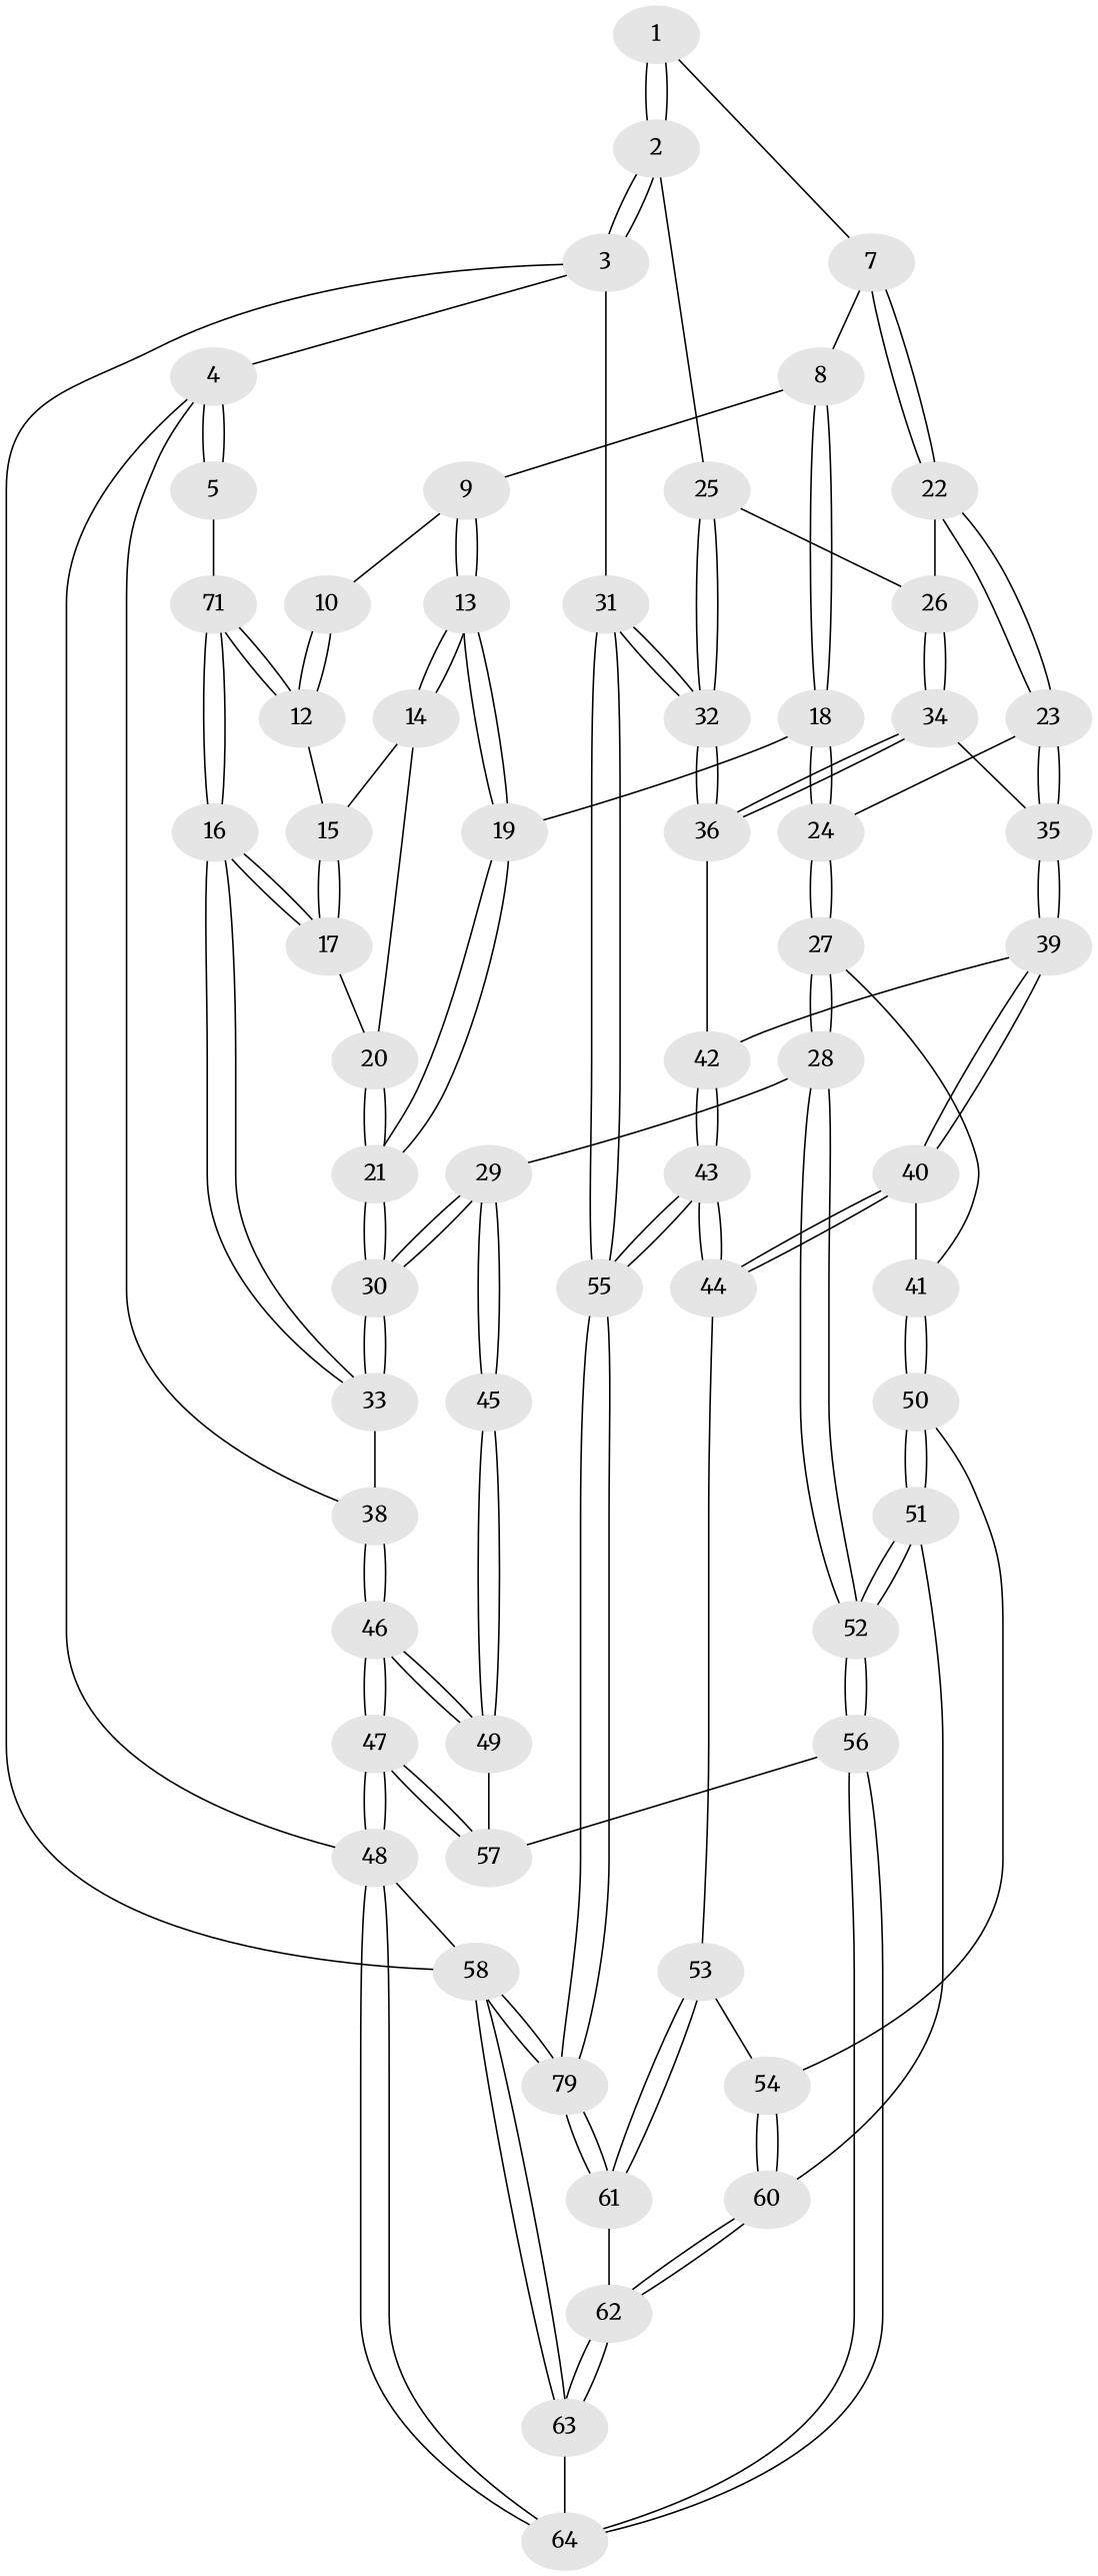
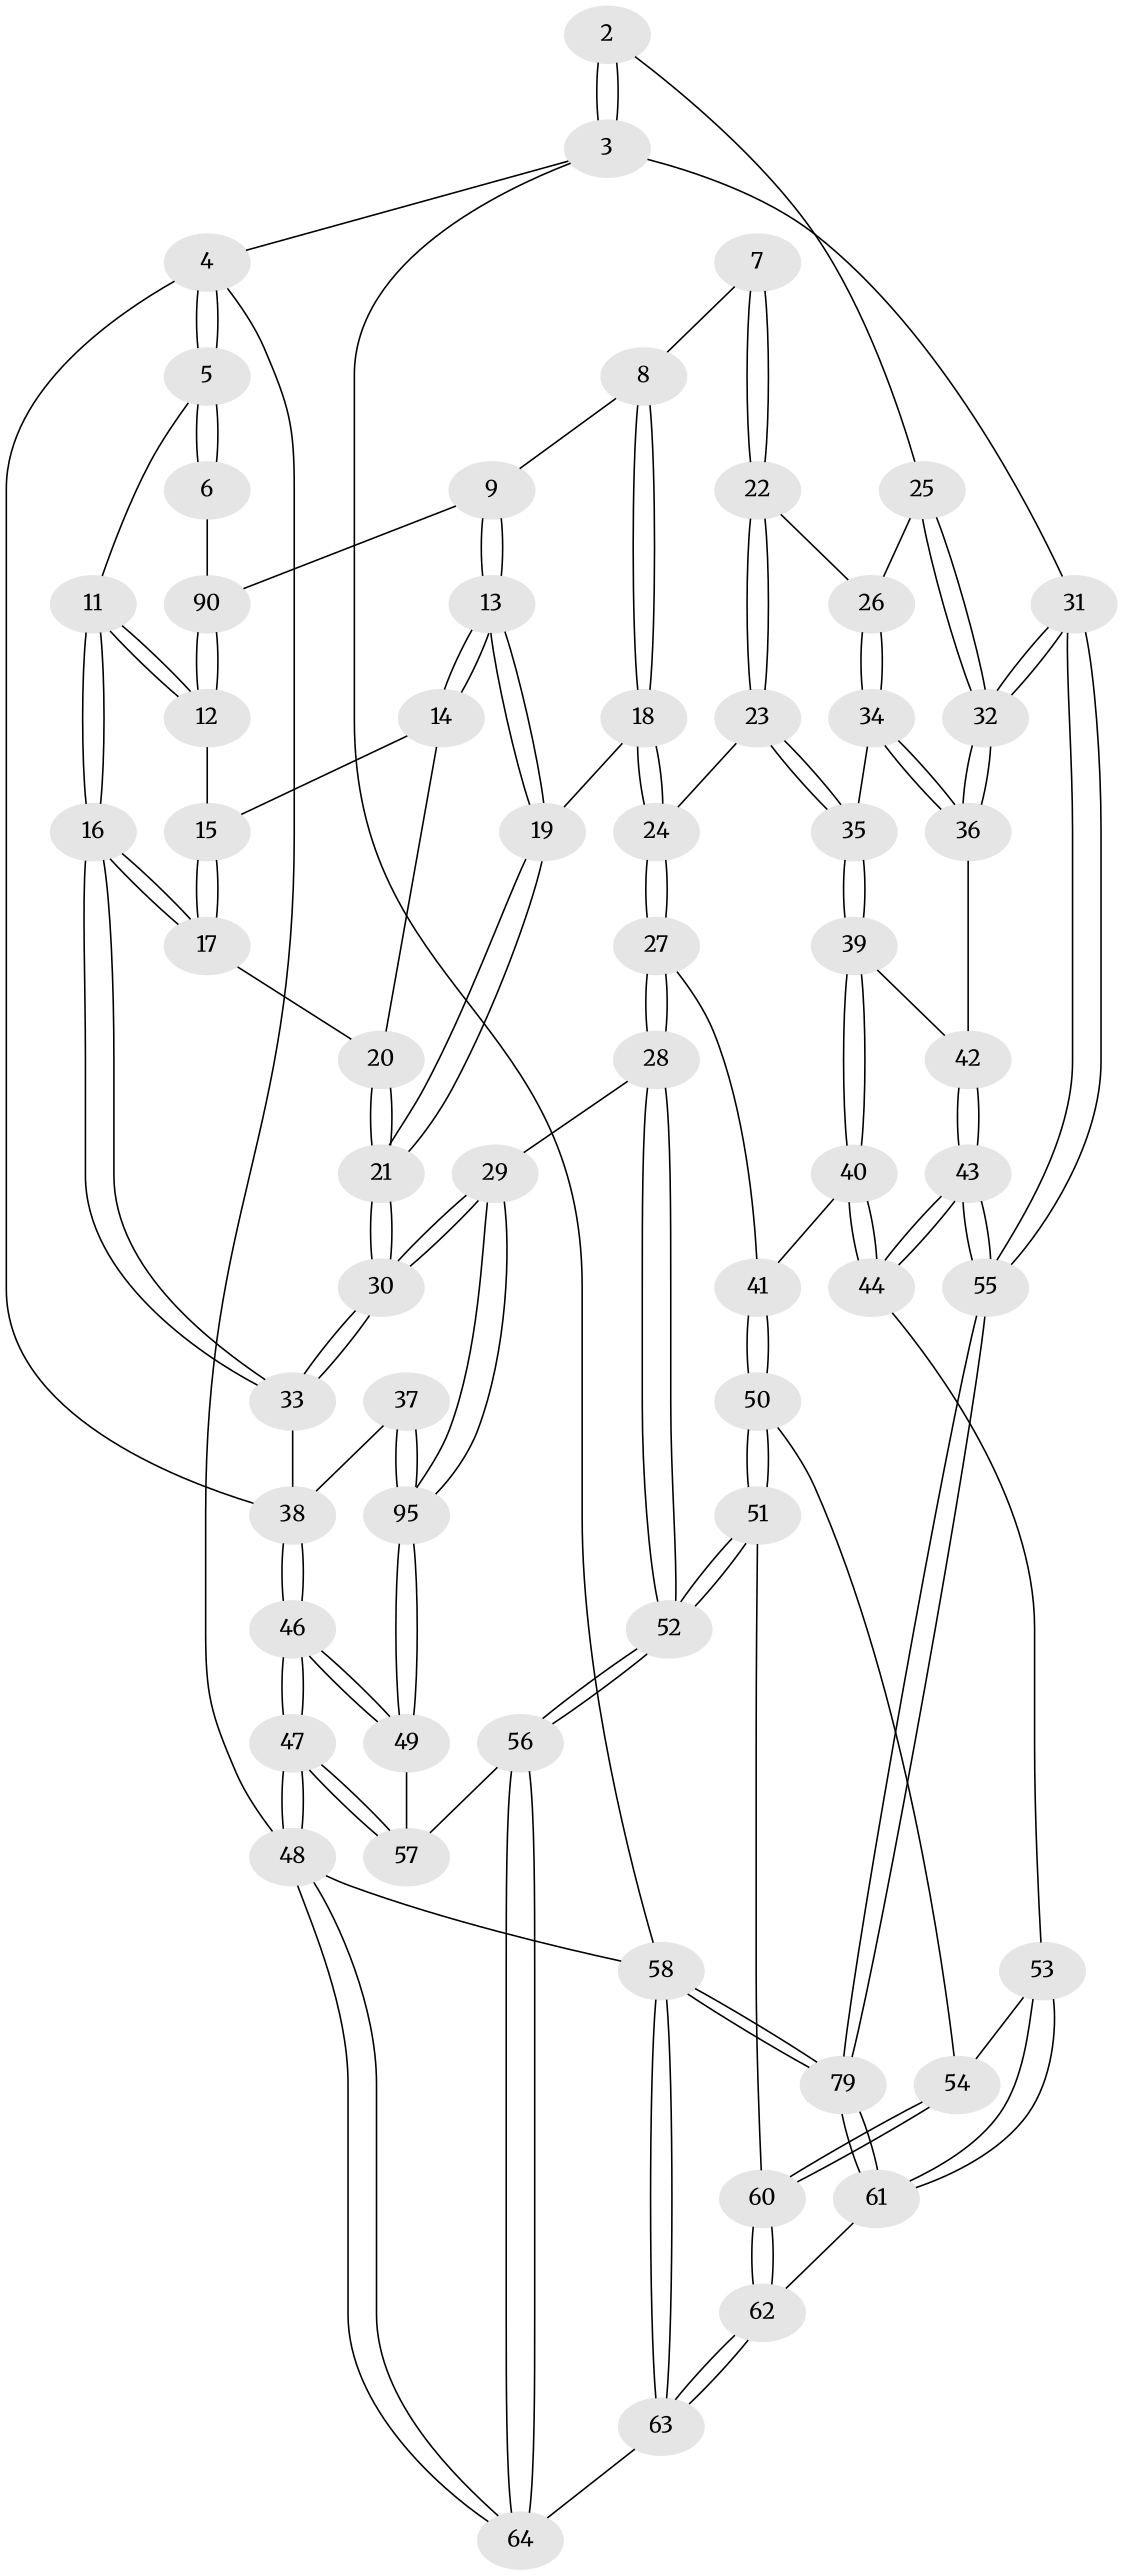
  graph {
    fontname=Merriweather
    node [color=gray90 fontname=Merriweather style=filled]
    edge [fontname=Merriweather]
-   1
    2
    7
    3
    25
    8
    22
    4
    31
    58
    26
    32
    5
    38
    48
    55
    n17 [label=79]
    63
-   11 [label=71]
+   6
+   11
    46
    64
-   10
+   10 [label=90]
    12
    16
    9
    18
    23
    13
    19
    24
    14
    15
    17
    33
    20
    21
    27
    30
    35
    34
    39
    28
    41
    36
    29
    52
    50
-   45
+   45 [label=95]
    56
    49
    42
+   37
    40
    43
    47
    44
    53
    51
    54
    61
    57
    60
    62
-   1 -- 2
-   1 -- 2
-   1 -- 7
    2 -- 3
    2 -- 3
    2 -- 25
    7 -- 8
    7 -- 22
    7 -- 22
    3 -- 4
    3 -- 31
    3 -- 58
    25 -- 26
    25 -- 32
    25 -- 32
    8 -- 9
    8 -- 18
    8 -- 18
    22 -- 26
    22 -- 23
    22 -- 23
    4 -- 5
    4 -- 5
    4 -- 38
    4 -- 48
    31 -- 32
    31 -- 32
    31 -- 55
    31 -- 55
    58 -- n17
    58 -- n17
    58 -- 63
    58 -- 63
    26 -- 34
    26 -- 34
    32 -- 36
    32 -- 36
+   5 -- 6
+   5 -- 6
    5 -- 11
    38 -- 46
    38 -- 46
    48 -- 58
    48 -- 64
    48 -- 64
    55 -- n17
    55 -- n17
    n17 -- 61
    n17 -- 61
    63 -- 64
+   6 -- 10
    11 -- 12
    11 -- 12
    11 -- 16
    11 -- 16
    46 -- 49
    46 -- 49
    46 -- 47
    46 -- 47
    10 -- 12
    10 -- 12
    12 -- 15
    16 -- 17
    16 -- 17
    16 -- 33
    16 -- 33
    9 -- 10
    9 -- 13
    9 -- 13
    18 -- 19
    18 -- 24
    18 -- 24
    23 -- 24
    23 -- 35
    23 -- 35
    13 -- 19
    13 -- 19
    13 -- 14
    13 -- 14
    19 -- 21
    19 -- 21
    24 -- 27
    24 -- 27
    14 -- 15
    14 -- 20
    15 -- 17
    15 -- 17
    17 -- 20
    33 -- 38
    20 -- 21
    20 -- 21
    21 -- 30
    21 -- 30
    27 -- 28
    27 -- 28
    27 -- 41
    30 -- 33
    30 -- 33
    35 -- 39
    35 -- 39
    34 -- 35
    34 -- 36
    34 -- 36
    39 -- 42
    39 -- 40
    39 -- 40
    28 -- 29
    28 -- 52
    28 -- 52
    41 -- 50
    41 -- 50
    36 -- 42
    29 -- 30
    29 -- 30
    29 -- 45
    29 -- 45
    52 -- 56
    52 -- 56
    50 -- 51
    50 -- 51
    50 -- 54
    45 -- 49
    45 -- 49
    56 -- 64
    56 -- 64
    56 -- 57
    49 -- 57
    42 -- 43
    42 -- 43
+   37 -- 38
+   37 -- 45
+   37 -- 45
    40 -- 41
    40 -- 44
    40 -- 44
    43 -- 55
    43 -- 55
    43 -- 44
    43 -- 44
    47 -- 48
    47 -- 48
    47 -- 57
    47 -- 57
    44 -- 53
    53 -- 54
    53 -- 61
    53 -- 61
    51 -- 52
    51 -- 52
    51 -- 60
    54 -- 60
    54 -- 60
    61 -- 62
    60 -- 62
    60 -- 62
    62 -- 63
    62 -- 63
  }
